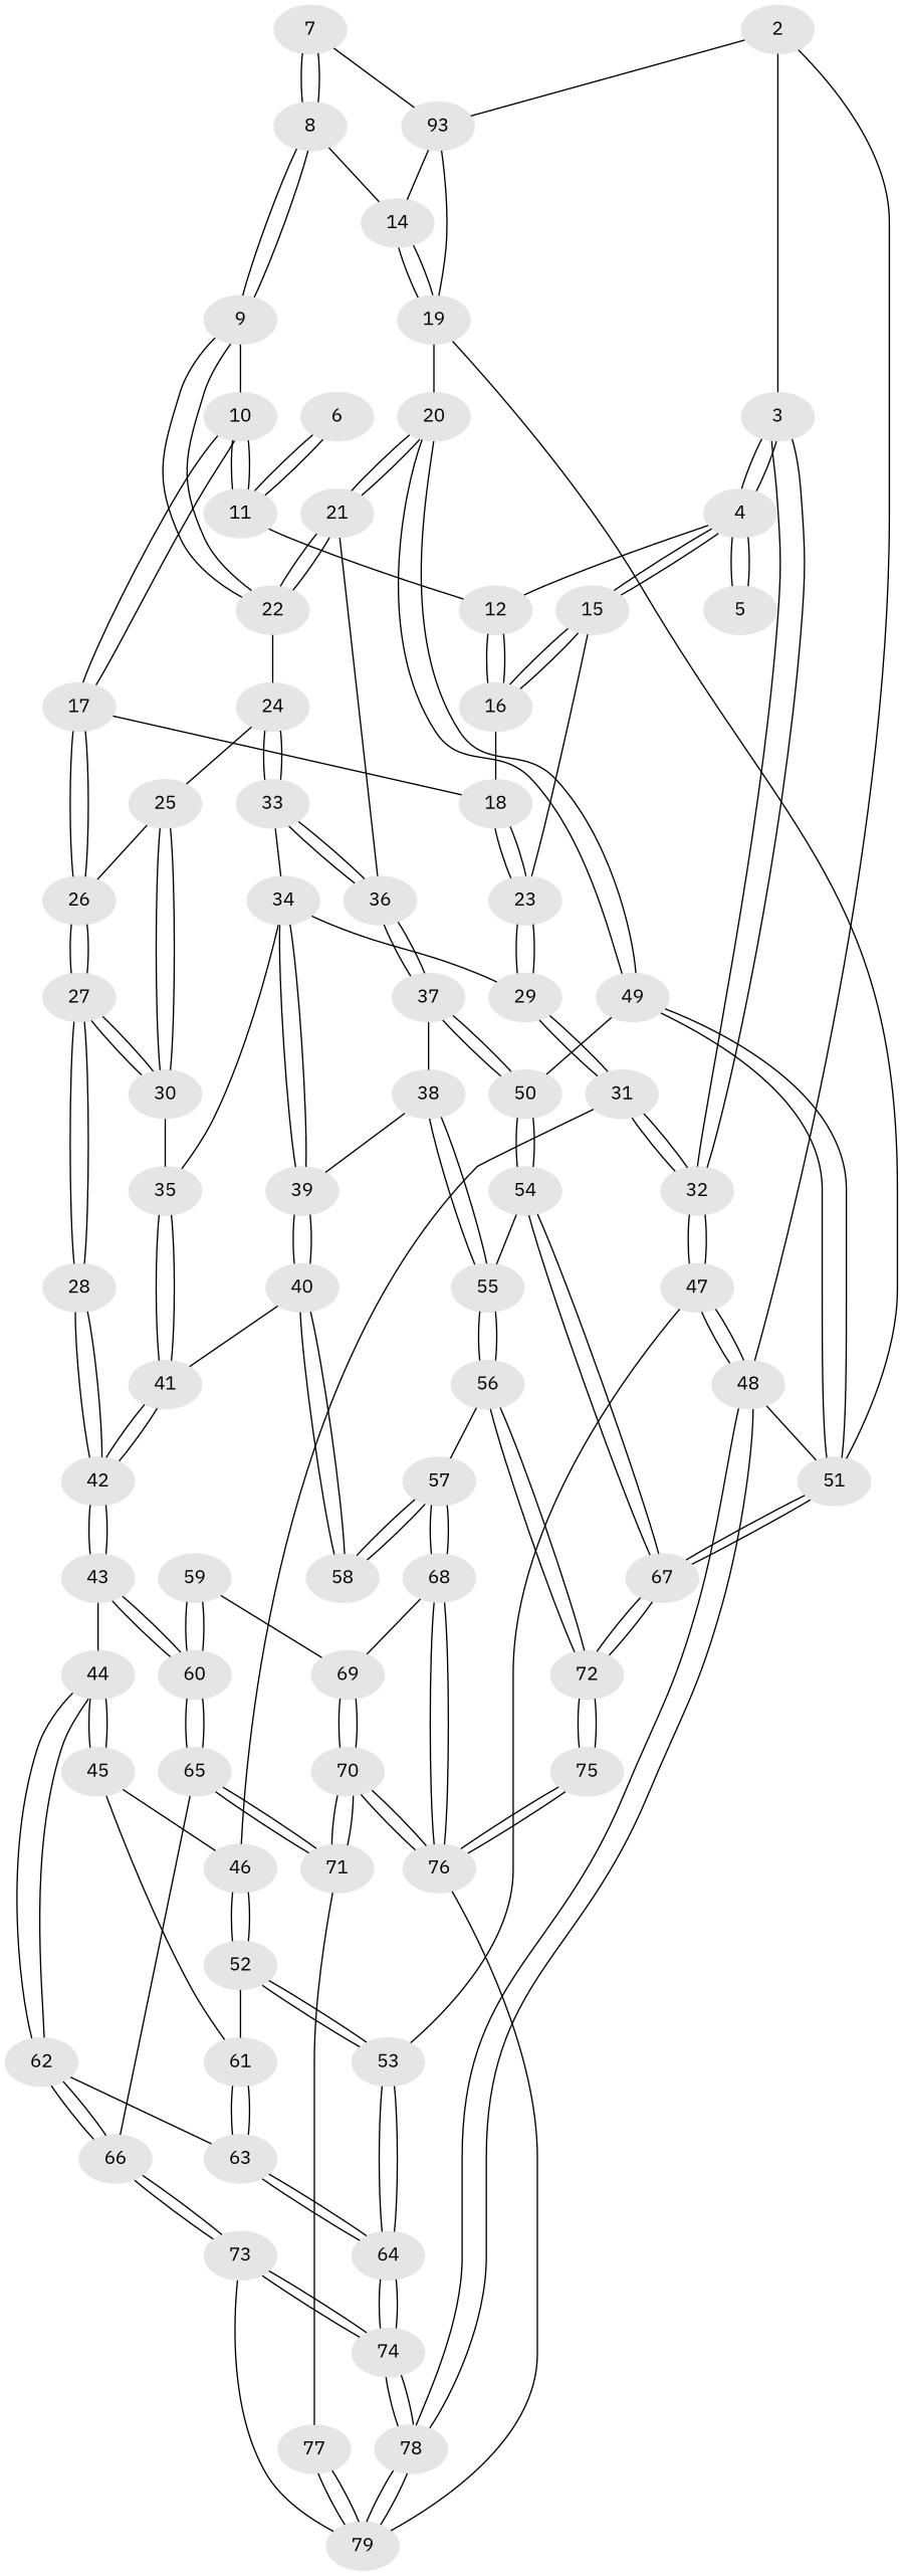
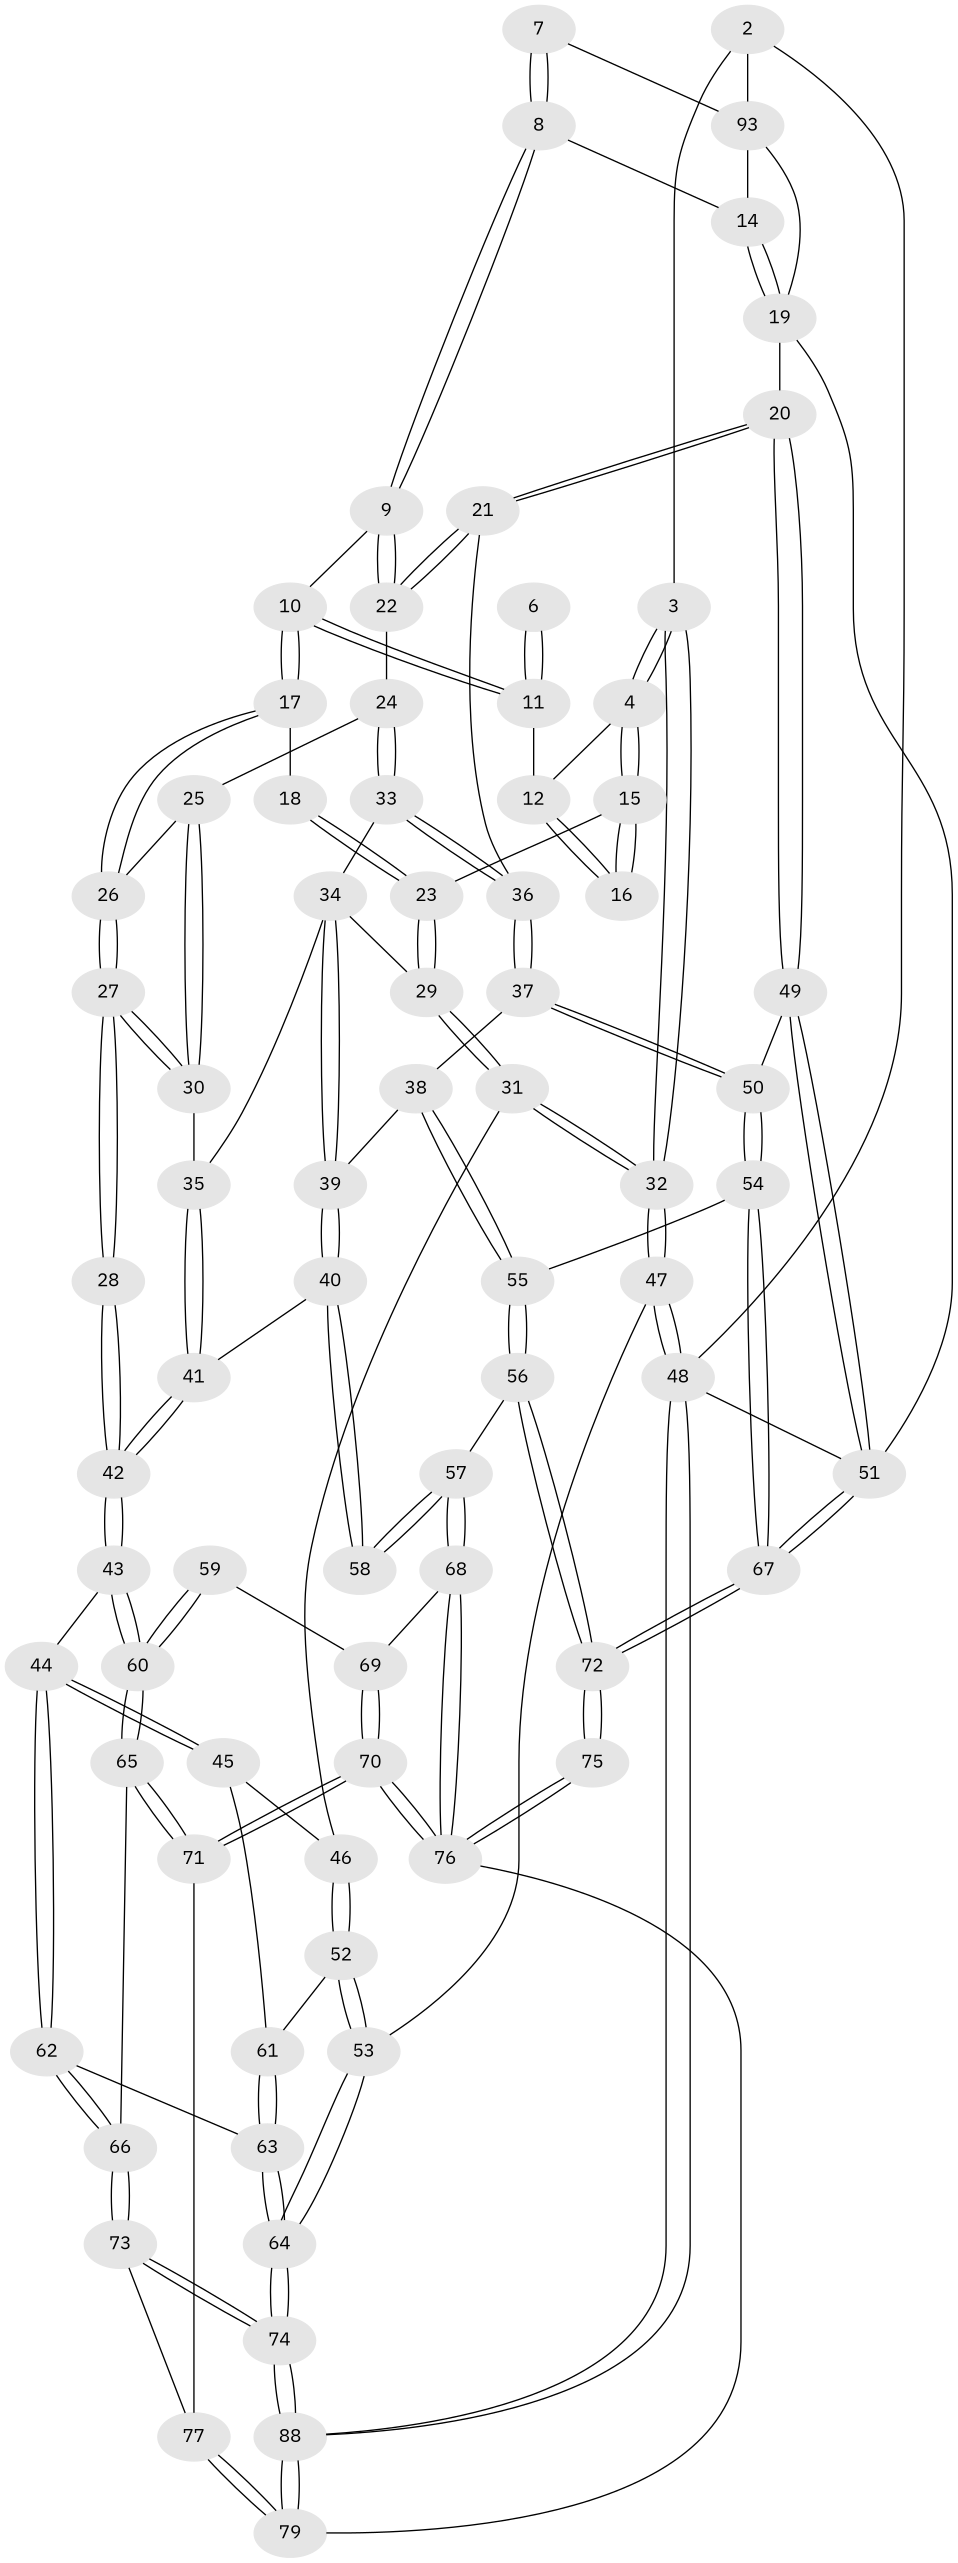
  graph {
    fontname="IBM Plex Sans"
    node [color=gray90 fontname="IBM Plex Sans" style=filled]
    edge [fontname="IBM Plex Sans"]
    2
    3
    n3 [label=93]
    48
    7
    8
    4
    32
    14
    19
    51
-   78
-   5
+   78 [label=88]
    15
    12
    47
    16
    23
    6
    11
    9
    10
    22
    17
    24
    18
    26
    20
    29
    27
    21
    49
    67
    36
    50
    37
    25
    33
    31
    30
    34
    35
    28
    42
    43
    46
    41
    52
    53
    39
    40
    38
    55
    54
    56
    58
    44
    60
    45
    62
    65
    61
    63
    66
    64
    79
    72
    74
    57
    68
    75
    69
    76
    59
    70
    71
    73
    77
    2 -- 3
    2 -- n3
    2 -- 48
    3 -- 4
    3 -- 4
    3 -- 32
    3 -- 32
    n3 -- 14
    n3 -- 19
    48 -- 51
    48 -- 78
    48 -- 78
    7 -- n3
    7 -- 8
    7 -- 8
    8 -- 14
    8 -- 9
    8 -- 9
-   4 -- 5
-   4 -- 5
    4 -- 15
    4 -- 15
    4 -- 12
    32 -- 47
    32 -- 47
    14 -- 19
    14 -- 19
    19 -- 51
    19 -- 20
    51 -- 67
    51 -- 67
    78 -- 79
    78 -- 79
    15 -- 16
    15 -- 16
    15 -- 23
    12 -- 16
    12 -- 16
    47 -- 48
    47 -- 48
    47 -- 53
-   16 -- 18
    23 -- 29
    23 -- 29
    6 -- 11
    6 -- 11
    11 -- 12
    9 -- 10
    9 -- 22
    9 -- 22
    10 -- 11
    10 -- 11
    10 -- 17
    10 -- 17
    22 -- 24
    17 -- 18
    17 -- 26
    17 -- 26
    24 -- 25
    24 -- 33
    24 -- 33
    18 -- 23
    18 -- 23
    26 -- 27
    26 -- 27
    20 -- 21
    20 -- 21
    20 -- 49
    20 -- 49
    29 -- 31
    29 -- 31
    27 -- 30
    27 -- 30
    27 -- 28
    27 -- 28
    21 -- 22
    21 -- 22
    21 -- 36
    49 -- 51
    49 -- 51
    49 -- 50
    67 -- 72
    67 -- 72
    36 -- 37
    36 -- 37
    50 -- 54
    50 -- 54
    37 -- 50
    37 -- 50
    37 -- 38
    25 -- 26
    25 -- 30
    25 -- 30
    33 -- 36
    33 -- 36
    33 -- 34
    31 -- 32
    31 -- 32
    31 -- 46
    30 -- 35
    34 -- 29
    34 -- 35
    34 -- 39
    34 -- 39
    35 -- 41
    35 -- 41
    28 -- 42
    28 -- 42
    42 -- 43
    42 -- 43
    43 -- 44
    43 -- 60
    43 -- 60
    46 -- 52
    46 -- 52
    41 -- 42
    41 -- 42
    52 -- 53
    52 -- 53
    52 -- 61
    53 -- 64
    53 -- 64
    39 -- 40
    39 -- 40
    40 -- 41
    40 -- 58
    40 -- 58
    38 -- 39
    38 -- 55
    38 -- 55
    55 -- 56
    55 -- 56
    54 -- 67
    54 -- 67
    54 -- 55
    56 -- 72
    56 -- 72
    56 -- 57
    44 -- 45
    44 -- 45
    44 -- 62
    44 -- 62
    60 -- 65
    60 -- 65
    45 -- 46
    45 -- 61
    62 -- 63
    62 -- 66
    62 -- 66
    65 -- 66
    65 -- 71
    65 -- 71
    61 -- 63
    61 -- 63
    63 -- 64
    63 -- 64
    66 -- 73
    66 -- 73
    64 -- 74
    64 -- 74
    72 -- 75
    72 -- 75
    74 -- 78
    74 -- 78
    57 -- 58
    57 -- 58
    57 -- 68
    57 -- 68
    68 -- 69
    68 -- 76
    68 -- 76
    75 -- 76
    75 -- 76
    69 -- 70
    69 -- 70
    76 -- 79
    59 -- 60
    59 -- 60
    59 -- 69
    70 -- 76
    70 -- 76
    70 -- 71
    70 -- 71
    71 -- 77
    73 -- 74
    73 -- 74
-   73 -- 79
+   73 -- 77
    77 -- 79
    77 -- 79
  }
